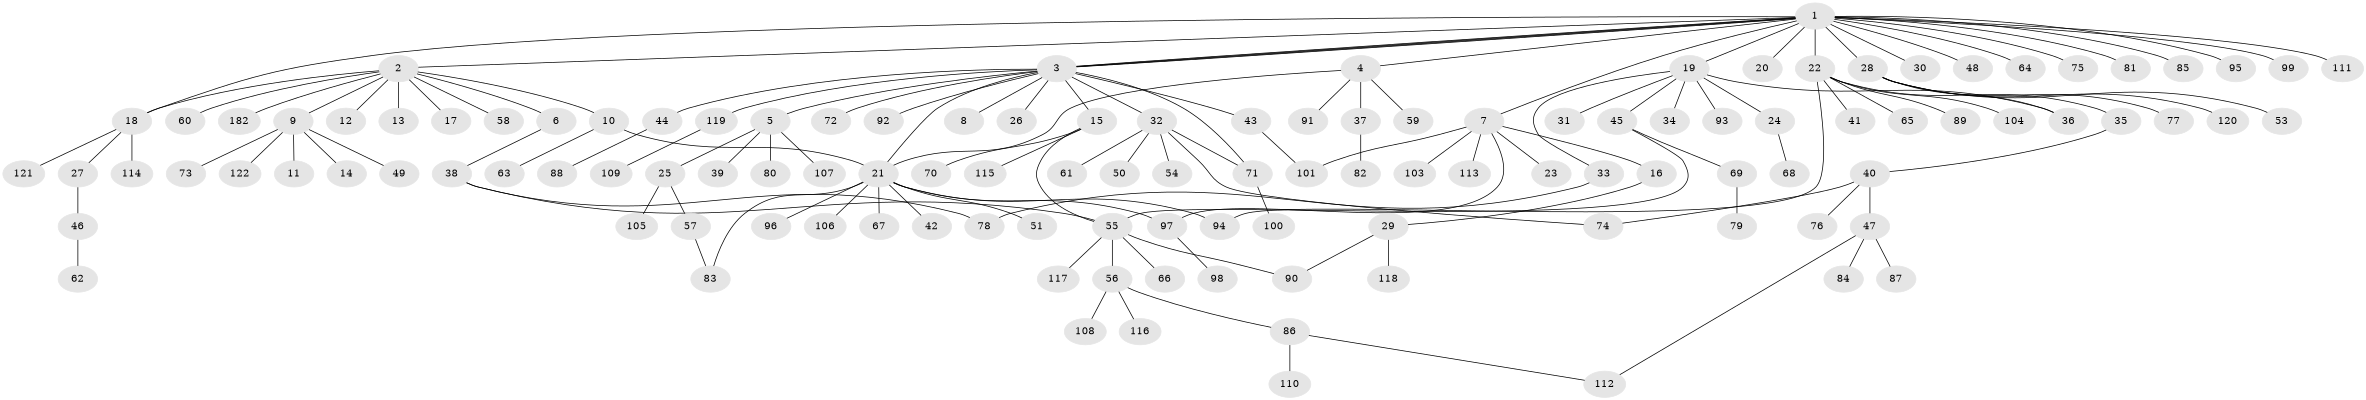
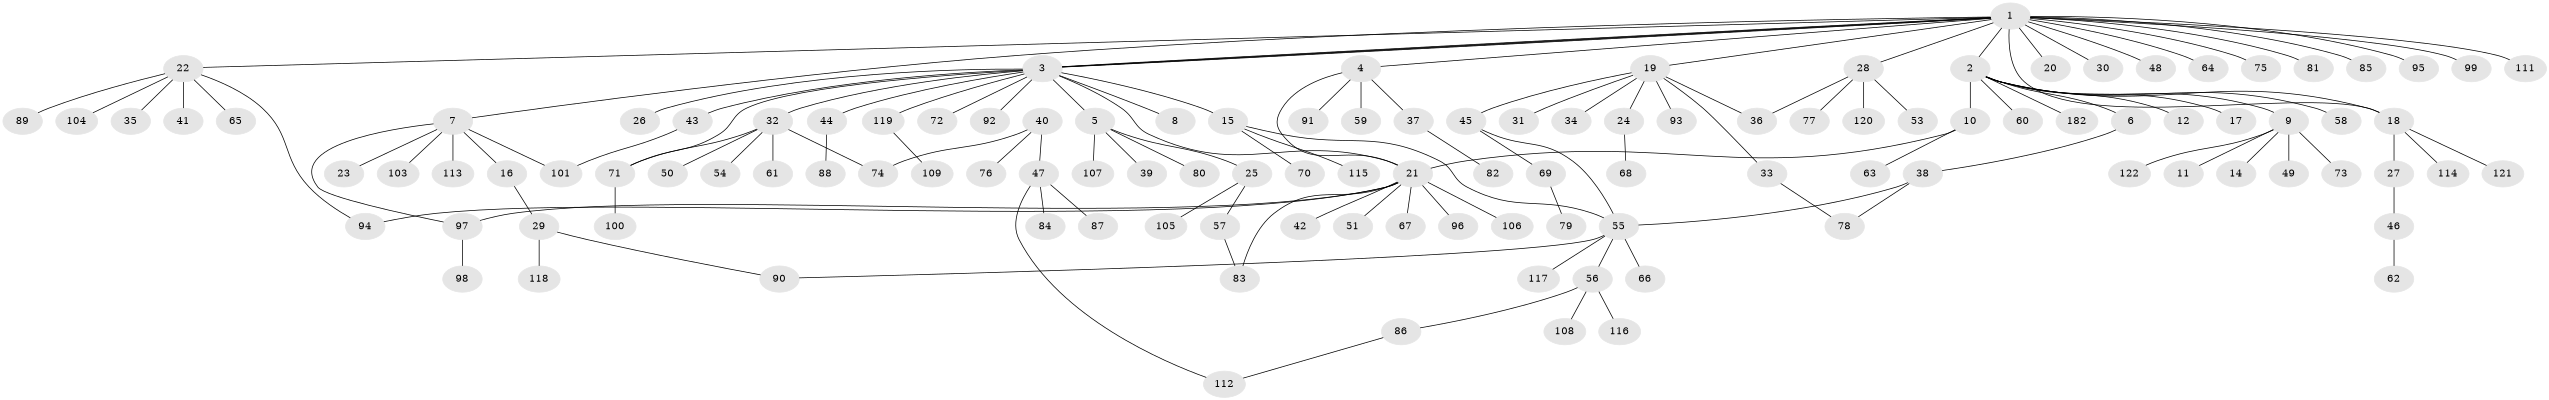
  graph {
    node [color=gray90 style=filled]
    1
    2
    3
    4
    7
    18
    19
    20
    22
    28
    30
    48
    64
    75
    81
    85
    95
    99
    111
    6
    9
    10
    12
-   13
    17
    58
    60
    n28 [label=182]
    5
    8
    15
    21
    26
    32
    43
    44
    71
    72
    92
    119
    37
    59
    91
    16
    23
    97
    101
    103
    113
    27
    114
    121
    24
    31
    33
    34
    36
    45
    93
    94
    35
    41
    65
    89
    104
    53
    77
    120
    38
    11
    14
    49
    73
    122
    63
    25
    39
    80
    107
    55
    70
    115
    42
    51
    67
    83
    96
    106
    50
    54
    61
    74
    88
    100
    109
    82
    57
    105
    78
    29
    98
    90
    56
    66
    117
    118
    46
    68
    69
    40
    62
    47
    76
    84
    87
    112
    79
    86
    108
    116
-   110
    1 -- 2
    1 -- 3
    1 -- 3
    1 -- 3
    1 -- 3
    1 -- 4
    1 -- 7
    1 -- 18
    1 -- 19
    1 -- 20
    1 -- 22
    1 -- 28
    1 -- 30
    1 -- 48
    1 -- 64
    1 -- 75
    1 -- 81
    1 -- 85
    1 -- 95
    1 -- 99
    1 -- 111
    2 -- 18
    2 -- 6
    2 -- 9
    2 -- 10
    2 -- 12
-   2 -- 13
    2 -- 17
    2 -- 58
    2 -- 60
    2 -- n28
    3 -- 5
    3 -- 8
    3 -- 15
    3 -- 21
    3 -- 26
    3 -- 32
    3 -- 43
    3 -- 44
    3 -- 71
    3 -- 72
    3 -- 92
    3 -- 119
    4 -- 21
    4 -- 37
    4 -- 59
    4 -- 91
    7 -- 16
    7 -- 23
    7 -- 97
    7 -- 101
    7 -- 103
    7 -- 113
    18 -- 27
    18 -- 114
    18 -- 121
    19 -- 24
    19 -- 31
    19 -- 33
    19 -- 34
    19 -- 36
    19 -- 45
    19 -- 93
    22 -- 94
    22 -- 35
    22 -- 41
    22 -- 65
    22 -- 89
    22 -- 104
    28 -- 36
    28 -- 53
    28 -- 77
    28 -- 120
    6 -- 38
    9 -- 11
    9 -- 14
    9 -- 49
    9 -- 73
    9 -- 122
    10 -- 21
    10 -- 63
    5 -- 25
    5 -- 39
    5 -- 80
    5 -- 107
    15 -- 55
    15 -- 70
    15 -- 115
    21 -- 97
    21 -- 94
    21 -- 42
    21 -- 51
    21 -- 67
    21 -- 83
    21 -- 96
    21 -- 106
    32 -- 71
    32 -- 50
    32 -- 54
    32 -- 61
    32 -- 74
    43 -- 101
    44 -- 88
    71 -- 100
    119 -- 109
    37 -- 82
    16 -- 29
    97 -- 98
    27 -- 46
    24 -- 68
    33 -- 78
    45 -- 55
    45 -- 69
-   35 -- 40
    38 -- 55
    38 -- 78
    25 -- 57
    25 -- 105
    55 -- 90
    55 -- 56
    55 -- 66
    55 -- 117
    57 -- 83
    29 -- 90
    29 -- 118
    56 -- 86
    56 -- 108
    56 -- 116
    46 -- 62
    69 -- 79
    40 -- 74
    40 -- 47
    40 -- 76
    47 -- 84
    47 -- 87
    47 -- 112
    86 -- 112
-   86 -- 110
  }
